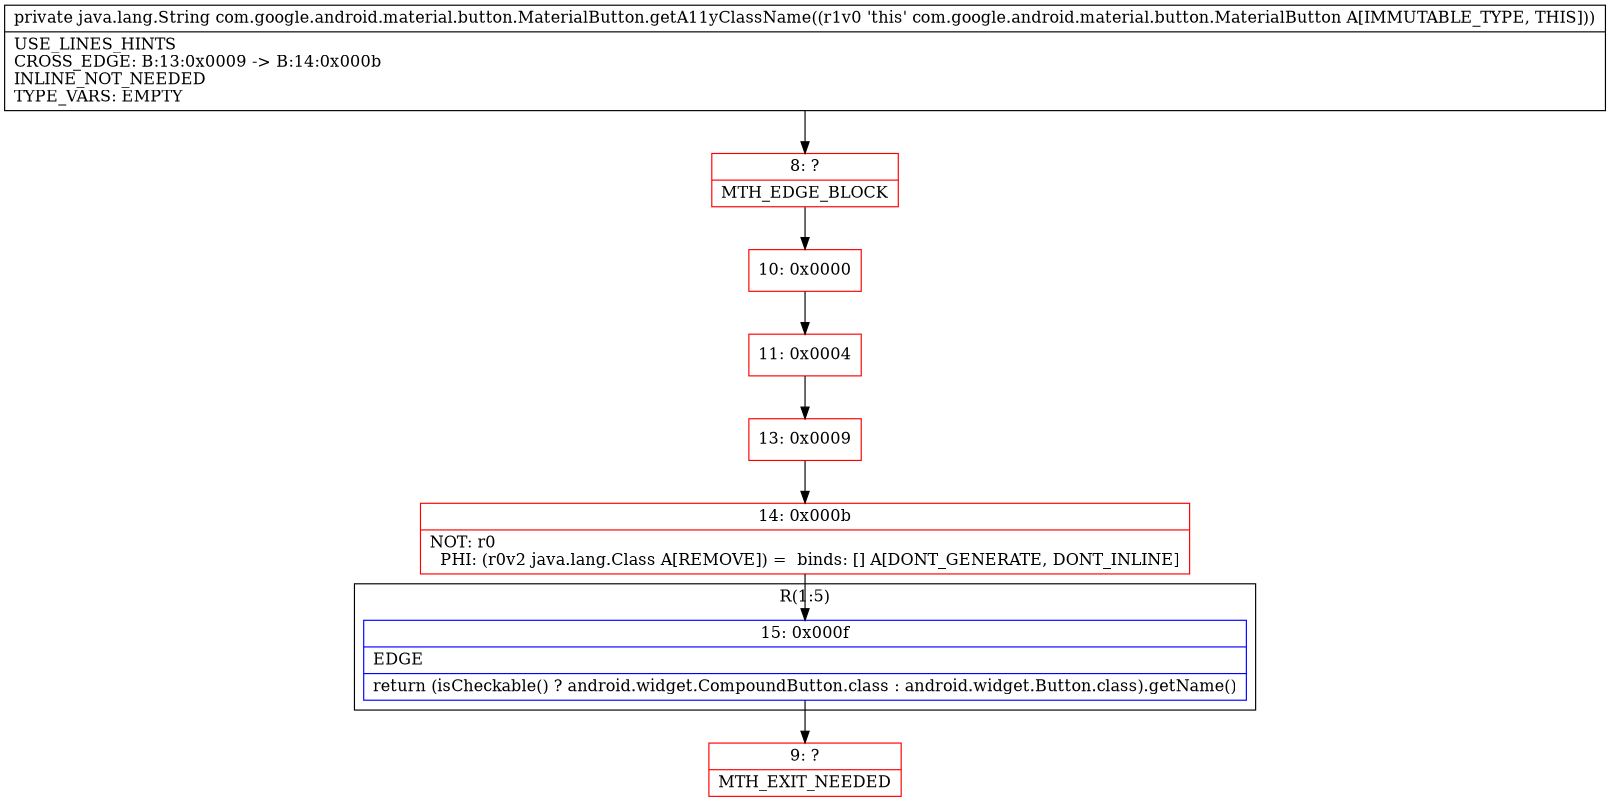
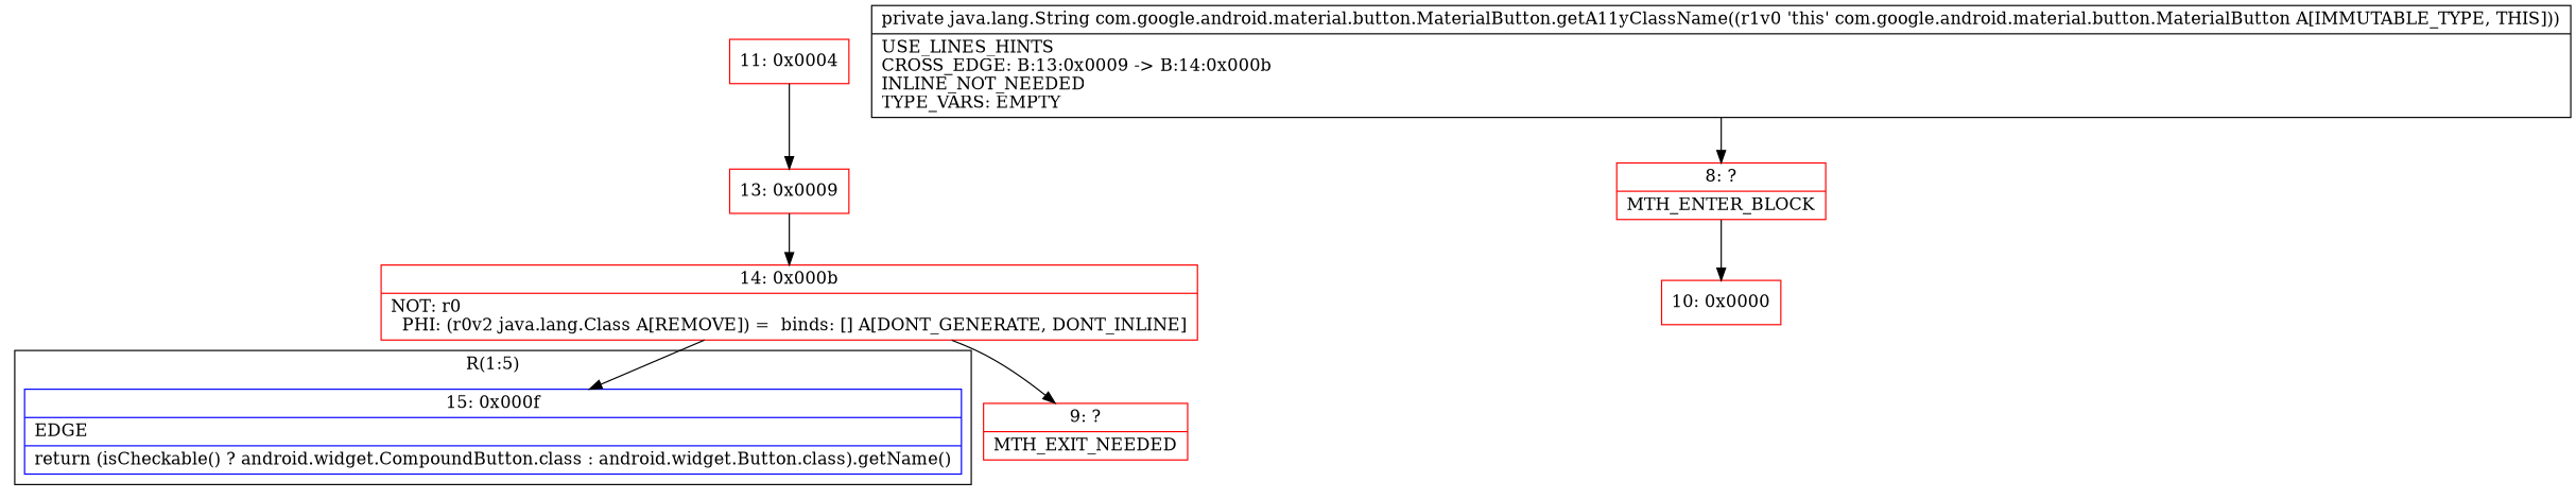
  digraph {
    node [color=red shape=record]
    n1 [color=blue label="{15\:\ 0x000f|EDGE\l|return (isCheckable() ? android.widget.CompoundButton.class : android.widget.Button.class).getName()\l}"]
    n2 [label="{9\:\ ?|MTH_EXIT_NEEDED\l}"]
-   n3 [label="{8\:\ ?|MTH_EDGE_BLOCK\l}"]
+   n3 [label="{8\:\ ?|MTH_ENTER_BLOCK\l}"]
    n4 [label="{10\:\ 0x0000}"]
    n5 [label="{11\:\ 0x0004}"]
    n6 [label="{13\:\ 0x0009}"]
    n7 [label="{14\:\ 0x000b|NOT: r0 \l  PHI: (r0v2 java.lang.Class A[REMOVE]) =  binds: [] A[DONT_GENERATE, DONT_INLINE]\l}"]
    n8 [label="{private java.lang.String com.google.android.material.button.MaterialButton.getA11yClassName((r1v0 'this' com.google.android.material.button.MaterialButton A[IMMUTABLE_TYPE, THIS]))  | USE_LINES_HINTS\lCROSS_EDGE: B:13:0x0009 \-\> B:14:0x000b\lINLINE_NOT_NEEDED\lTYPE_VARS: EMPTY\l}" color=""]
    subgraph cluster_1 {
      label="R(1:5)"
      n1
    }
-   n1 -> n2
+   n7 -> n2
    n3 -> n4
-   n4 -> n5
    n5 -> n6
    n6 -> n7
    n7 -> n1
    n8 -> n3
  }
